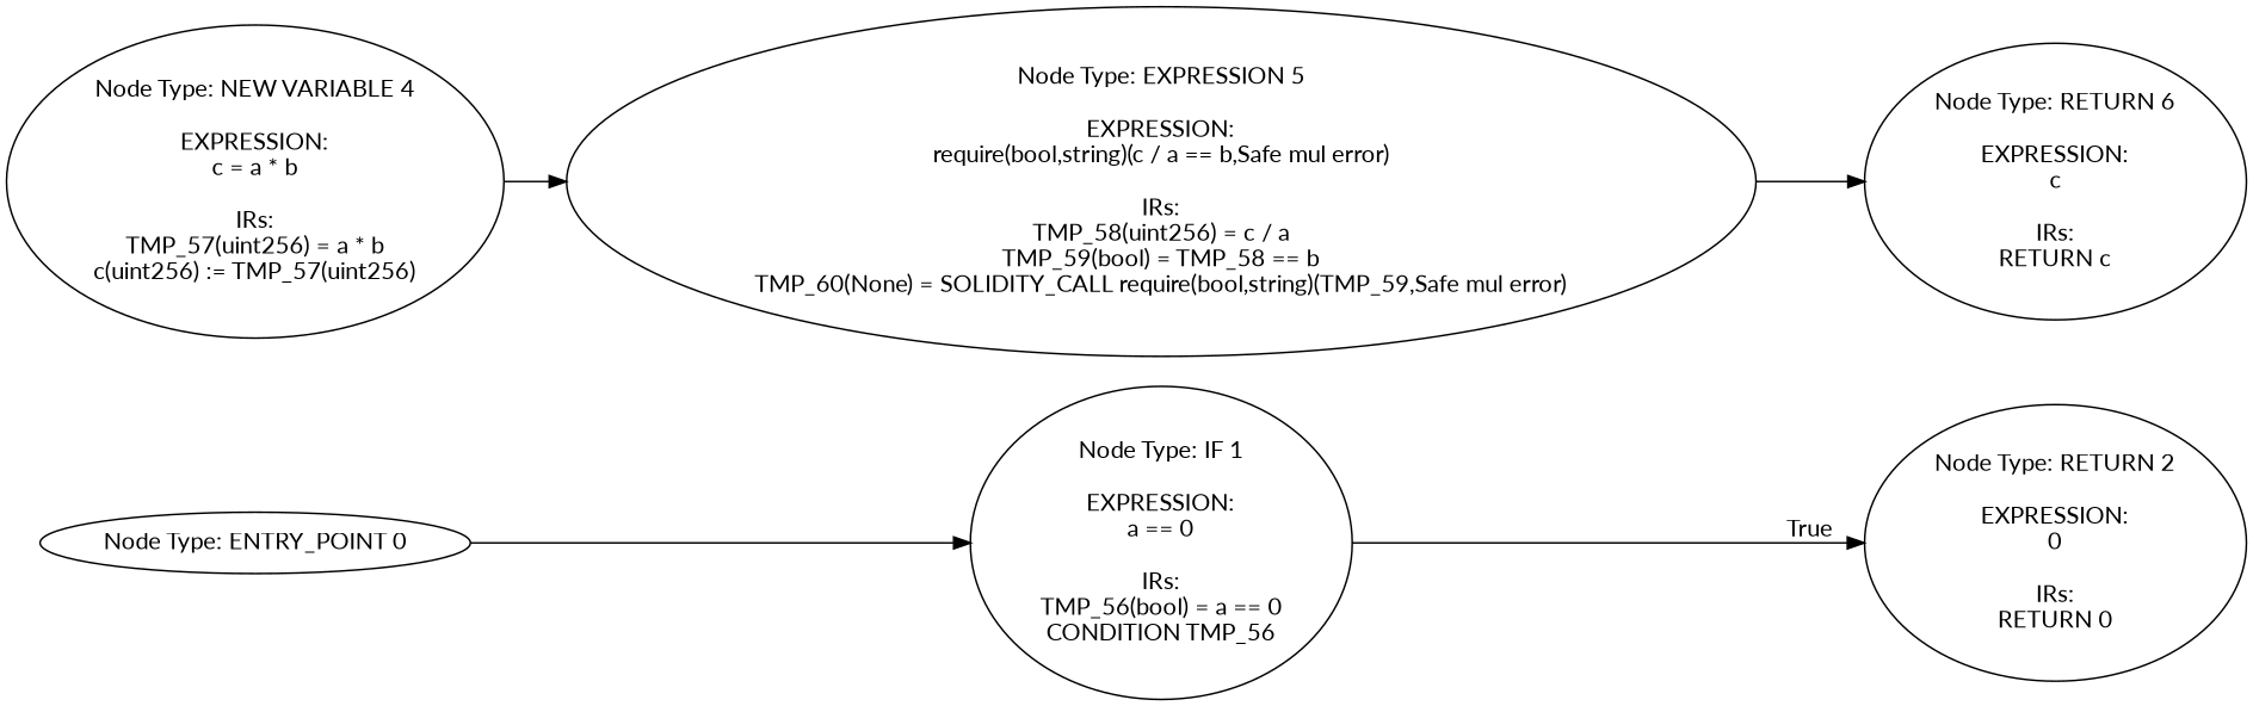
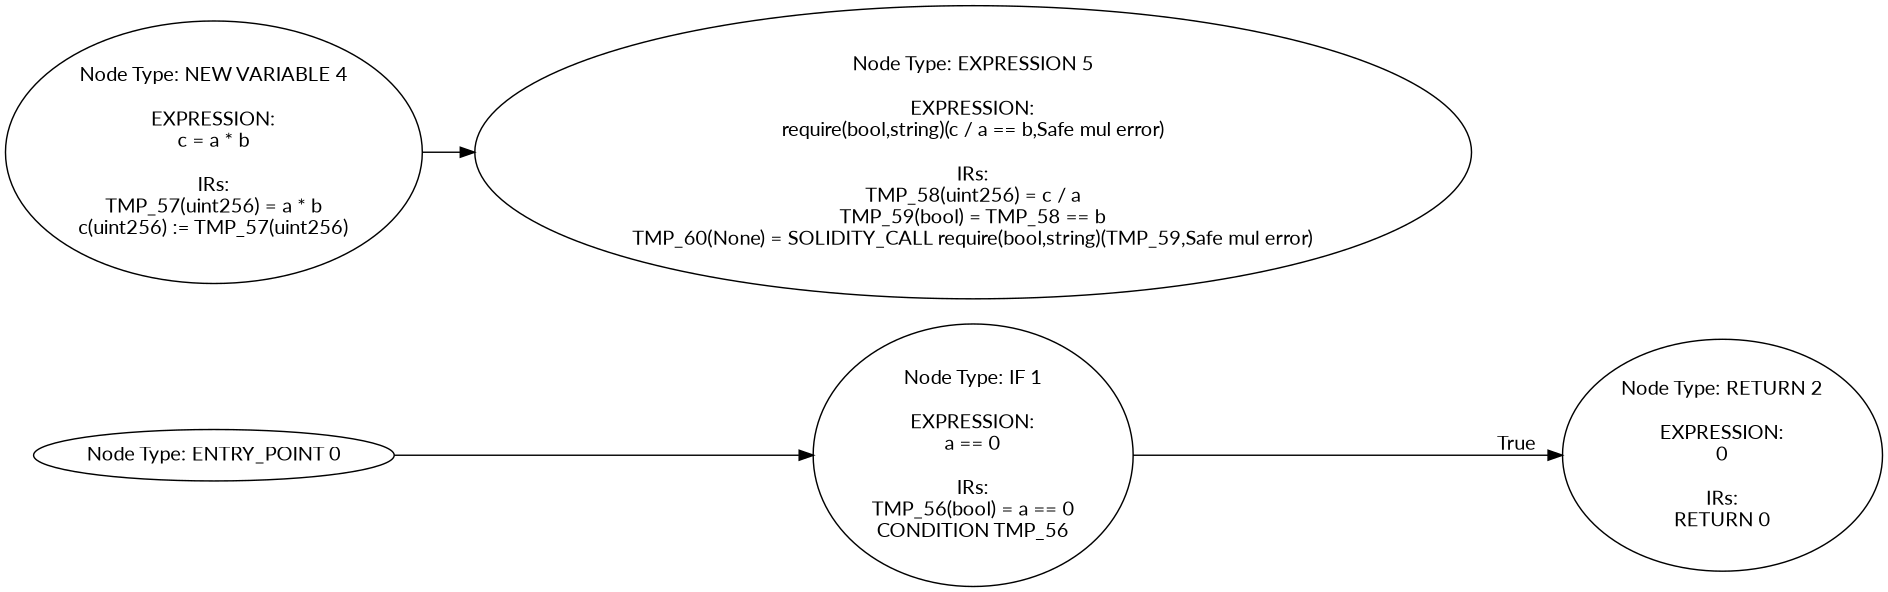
  digraph {
    fontname=Lato
    rankdir=LR
    node [fontname=Lato]
    edge [fontname=Lato]
    n1 [label="Node Type: ENTRY_POINT 0\n"]
    n2 [label="Node Type: IF 1\n\nEXPRESSION:\na == 0\n\nIRs:\nTMP_56(bool) = a == 0\nCONDITION TMP_56"]
    n3 [label="Node Type: RETURN 2\n\nEXPRESSION:\n0\n\nIRs:\nRETURN 0"]
    n4 [label="Node Type: NEW VARIABLE 4\n\nEXPRESSION:\nc = a * b\n\nIRs:\nTMP_57(uint256) = a * b\nc(uint256) := TMP_57(uint256)"]
    n5 [label="Node Type: EXPRESSION 5\n\nEXPRESSION:\nrequire(bool,string)(c / a == b,Safe mul error)\n\nIRs:\nTMP_58(uint256) = c / a\nTMP_59(bool) = TMP_58 == b\nTMP_60(None) = SOLIDITY_CALL require(bool,string)(TMP_59,Safe mul error)"]
-   n6 [label="Node Type: RETURN 6\n\nEXPRESSION:\nc\n\nIRs:\nRETURN c"]
    n1 -> n2
    n2 -> n3 [label=True]
    n4 -> n5
-   n5 -> n6
  }
